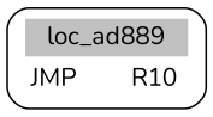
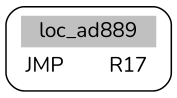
  digraph {
    fontname=Nunito
-   n1 [fontname=Nunito label=<<table border="0" cellborder="0" cellpadding="3"><tr><td align="center" colspan="2" bgcolor="grey">loc_ad889</td></tr><tr><td align="left">JMP        R10</td></tr></table>> shape=Mrecord]
+   n1 [fontname=Nunito label=<<table border="0" cellborder="0" cellpadding="3"><tr><td align="center" colspan="2" bgcolor="grey">loc_ad889</td></tr><tr><td align="left">JMP        R17</td></tr></table>> shape=Mrecord]
  }
